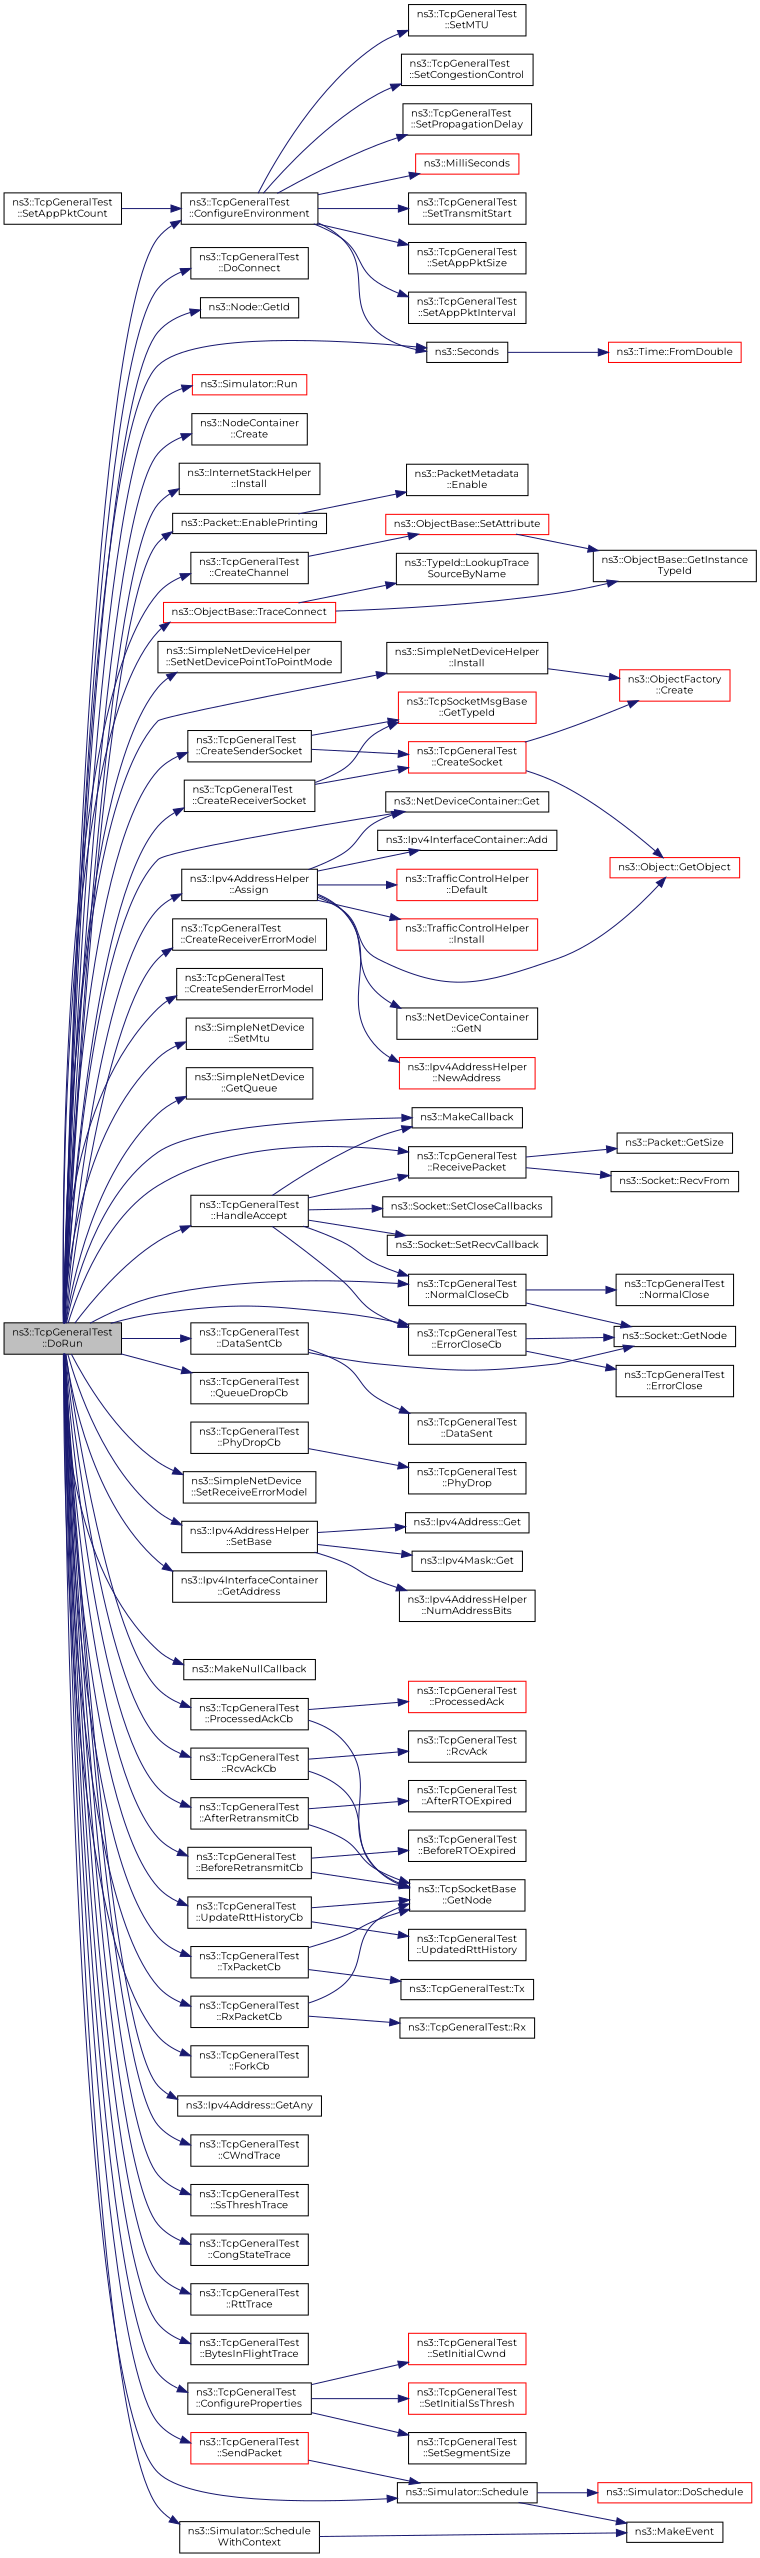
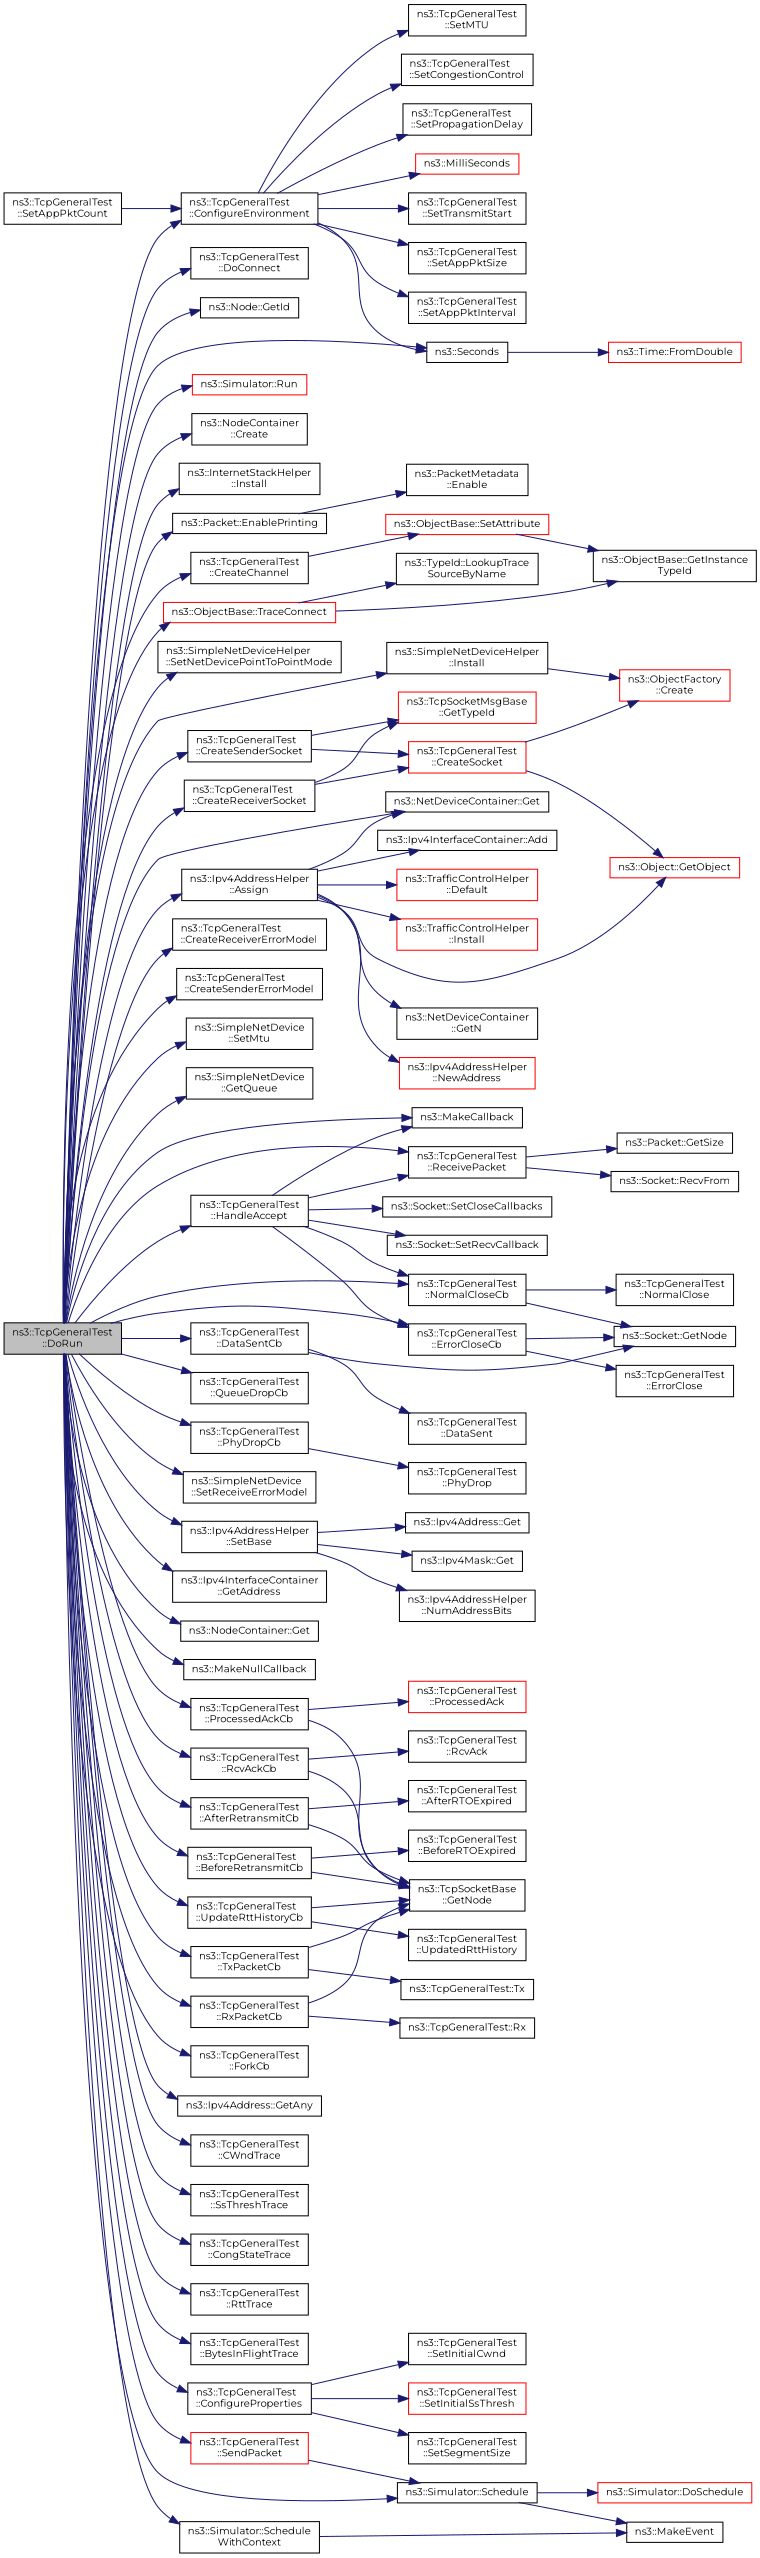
  digraph {
    fontname=Montserrat
    rankdir=LR
    node [color=black fillcolor=white fontname=Montserrat fontsize=10 shape=record style=filled]
    edge [color=midnightblue fontname=Montserrat fontsize=10 labelfontname=Helvetica labelfontsize=10 style=solid]
    n1 [fillcolor=grey75 fontcolor=black height=0.2 label="ns3::TcpGeneralTest\l::DoRun" width=0.4]
    n2 [height=0.2 label="ns3::TcpGeneralTest\l::ConfigureEnvironment" width=0.4]
    n3 [height=0.2 label="ns3::Seconds" width=0.4]
    n4 [height=0.2 label="ns3::NodeContainer\l::Create" width=0.4]
    n5 [height=0.2 label="ns3::InternetStackHelper\l::Install" width=0.4]
    n6 [height=0.2 label="ns3::Packet::EnablePrinting" width=0.4]
    n7 [height=0.2 label="ns3::TcpGeneralTest\l::CreateChannel" width=0.4]
    n8 [height=0.2 label="ns3::SimpleNetDeviceHelper\l::SetNetDevicePointToPointMode" width=0.4]
    n9 [height=0.2 label="ns3::SimpleNetDeviceHelper\l::Install" width=0.4]
    n10 [height=0.2 label="ns3::TcpGeneralTest\l::CreateReceiverErrorModel" width=0.4]
    n11 [height=0.2 label="ns3::TcpGeneralTest\l::CreateSenderErrorModel" width=0.4]
    n12 [height=0.2 label="ns3::NetDeviceContainer::Get" width=0.4]
    n13 [height=0.2 label="ns3::SimpleNetDevice\l::SetMtu" width=0.4]
    n14 [height=0.2 label="ns3::SimpleNetDevice\l::GetQueue" width=0.4]
    n15 [height=0.2 label="ns3::MakeCallback" width=0.4]
    n16 [height=0.2 label="ns3::TcpGeneralTest\l::QueueDropCb" width=0.4]
    n17 [color=red height=0.2 label="ns3::ObjectBase::TraceConnect" width=0.4]
    n18 [height=0.2 label="ns3::TcpGeneralTest\l::PhyDropCb" width=0.4]
    n19 [height=0.2 label="ns3::SimpleNetDevice\l::SetReceiveErrorModel" width=0.4]
    n20 [height=0.2 label="ns3::Ipv4AddressHelper\l::SetBase" width=0.4]
    n21 [height=0.2 label="ns3::Ipv4AddressHelper\l::Assign" width=0.4]
    n22 [height=0.2 label="ns3::Ipv4InterfaceContainer\l::GetAddress" width=0.4]
    n23 [height=0.2 label="ns3::TcpGeneralTest\l::CreateReceiverSocket" width=0.4]
+   n24 [height=0.2 label="ns3::NodeContainer::Get" width=0.4]
    n25 [height=0.2 label="ns3::TcpGeneralTest\l::ReceivePacket" width=0.4]
    n26 [height=0.2 label="ns3::MakeNullCallback" width=0.4]
    n27 [height=0.2 label="ns3::TcpGeneralTest\l::HandleAccept" width=0.4]
    n28 [height=0.2 label="ns3::TcpGeneralTest\l::NormalCloseCb" width=0.4]
    n29 [height=0.2 label="ns3::TcpGeneralTest\l::ErrorCloseCb" width=0.4]
    n30 [height=0.2 label="ns3::TcpGeneralTest\l::RcvAckCb" width=0.4]
    n31 [height=0.2 label="ns3::TcpGeneralTest\l::ProcessedAckCb" width=0.4]
    n32 [height=0.2 label="ns3::TcpGeneralTest\l::AfterRetransmitCb" width=0.4]
    n33 [height=0.2 label="ns3::TcpGeneralTest\l::BeforeRetransmitCb" width=0.4]
    n34 [height=0.2 label="ns3::TcpGeneralTest\l::ForkCb" width=0.4]
    n35 [height=0.2 label="ns3::TcpGeneralTest\l::UpdateRttHistoryCb" width=0.4]
    n36 [height=0.2 label="ns3::TcpGeneralTest\l::TxPacketCb" width=0.4]
    n37 [height=0.2 label="ns3::TcpGeneralTest\l::RxPacketCb" width=0.4]
    n38 [height=0.2 label="ns3::Ipv4Address::GetAny" width=0.4]
    n39 [height=0.2 label="ns3::TcpGeneralTest\l::CreateSenderSocket" width=0.4]
    n40 [height=0.2 label="ns3::TcpGeneralTest\l::DataSentCb" width=0.4]
    n41 [height=0.2 label="ns3::TcpGeneralTest\l::CWndTrace" width=0.4]
    n42 [height=0.2 label="ns3::TcpGeneralTest\l::SsThreshTrace" width=0.4]
    n43 [height=0.2 label="ns3::TcpGeneralTest\l::CongStateTrace" width=0.4]
    n44 [height=0.2 label="ns3::TcpGeneralTest\l::RttTrace" width=0.4]
    n45 [height=0.2 label="ns3::TcpGeneralTest\l::BytesInFlightTrace" width=0.4]
    n46 [height=0.2 label="ns3::TcpGeneralTest\l::ConfigureProperties" width=0.4]
    n47 [height=0.2 label="ns3::Simulator::Schedule" width=0.4]
    n48 [height=0.2 label="ns3::TcpGeneralTest\l::DoConnect" width=0.4]
    n49 [height=0.2 label="ns3::Simulator::Schedule\lWithContext" width=0.4]
    n50 [height=0.2 label="ns3::Node::GetId" width=0.4]
    n51 [color=red height=0.2 label="ns3::TcpGeneralTest\l::SendPacket" width=0.4]
    n52 [color=red height=0.2 label="ns3::Simulator::Run" width=0.4]
    n53 [height=0.2 label="ns3::TcpGeneralTest\l::SetCongestionControl" width=0.4]
    n54 [height=0.2 label="ns3::TcpGeneralTest\l::SetPropagationDelay" width=0.4]
    n55 [color=red height=0.2 label="ns3::MilliSeconds" width=0.4]
    n56 [height=0.2 label="ns3::TcpGeneralTest\l::SetTransmitStart" width=0.4]
    n57 [height=0.2 label="ns3::TcpGeneralTest\l::SetAppPktSize" width=0.4]
    n58 [height=0.2 label="ns3::TcpGeneralTest\l::SetAppPktInterval" width=0.4]
    n59 [height=0.2 label="ns3::TcpGeneralTest\l::SetMTU" width=0.4]
    n60 [color=red height=0.2 label="ns3::Time::FromDouble" width=0.4]
    n61 [height=0.2 label="ns3::PacketMetadata\l::Enable" width=0.4]
    n62 [color=red height=0.2 label="ns3::ObjectBase::SetAttribute" width=0.4]
    n63 [color=red height=0.2 label="ns3::ObjectFactory\l::Create" width=0.4]
    n64 [height=0.2 label="ns3::ObjectBase::GetInstance\lTypeId" width=0.4]
    n65 [height=0.2 label="ns3::TypeId::LookupTrace\lSourceByName" width=0.4]
    n66 [height=0.2 label="ns3::TcpGeneralTest\l::PhyDrop" width=0.4]
    n67 [height=0.2 label="ns3::Ipv4Address::Get" width=0.4]
    n68 [height=0.2 label="ns3::Ipv4Mask::Get" width=0.4]
    n69 [height=0.2 label="ns3::Ipv4AddressHelper\l::NumAddressBits" width=0.4]
    n70 [height=0.2 label="ns3::NetDeviceContainer\l::GetN" width=0.4]
    n71 [color=red height=0.2 label="ns3::Object::GetObject" width=0.4]
    n72 [color=red height=0.2 label="ns3::Ipv4AddressHelper\l::NewAddress" width=0.4]
    n73 [height=0.2 label="ns3::Ipv4InterfaceContainer::Add" width=0.4]
    n74 [color=red height=0.2 label="ns3::TrafficControlHelper\l::Default" width=0.4]
    n75 [color=red height=0.2 label="ns3::TrafficControlHelper\l::Install" width=0.4]
    n76 [color=red height=0.2 label="ns3::TcpGeneralTest\l::CreateSocket" width=0.4]
    n77 [color=red height=0.2 label="ns3::TcpSocketMsgBase\l::GetTypeId" width=0.4]
    n78 [height=0.2 label="ns3::Socket::RecvFrom" width=0.4]
    n79 [height=0.2 label="ns3::Packet::GetSize" width=0.4]
    n80 [height=0.2 label="ns3::Socket::SetRecvCallback" width=0.4]
    n81 [height=0.2 label="ns3::Socket::SetCloseCallbacks" width=0.4]
    n82 [height=0.2 label="ns3::Socket::GetNode" width=0.4]
    n83 [height=0.2 label="ns3::TcpGeneralTest\l::NormalClose" width=0.4]
    n84 [height=0.2 label="ns3::TcpGeneralTest\l::ErrorClose" width=0.4]
    n85 [height=0.2 label="ns3::TcpSocketBase\l::GetNode" width=0.4]
    n86 [height=0.2 label="ns3::TcpGeneralTest\l::RcvAck" width=0.4]
    n87 [color=red height=0.2 label="ns3::TcpGeneralTest\l::ProcessedAck" width=0.4]
    n88 [height=0.2 label="ns3::TcpGeneralTest\l::AfterRTOExpired" width=0.4]
    n89 [height=0.2 label="ns3::TcpGeneralTest\l::BeforeRTOExpired" width=0.4]
    n90 [height=0.2 label="ns3::TcpGeneralTest\l::UpdatedRttHistory" width=0.4]
    n91 [height=0.2 label="ns3::TcpGeneralTest::Tx" width=0.4]
    n92 [height=0.2 label="ns3::TcpGeneralTest::Rx" width=0.4]
    n93 [height=0.2 label="ns3::TcpGeneralTest\l::DataSent" width=0.4]
-   n94 [color=red height=0.2 label="ns3::TcpGeneralTest\l::SetInitialCwnd" width=0.4]
+   n94 [height=0.2 label="ns3::TcpGeneralTest\l::SetInitialCwnd" width=0.4]
    n95 [color=red height=0.2 label="ns3::TcpGeneralTest\l::SetInitialSsThresh" width=0.4]
    n96 [height=0.2 label="ns3::TcpGeneralTest\l::SetSegmentSize" width=0.4]
    n97 [color=red height=0.2 label="ns3::Simulator::DoSchedule" width=0.4]
    n98 [height=0.2 label="ns3::MakeEvent" width=0.4]
    n99 [height=0.2 label="ns3::TcpGeneralTest\l::SetAppPktCount" width=0.4]
    n1 -> n2
    n1 -> n3
    n1 -> n4
    n1 -> n5
    n1 -> n6
    n1 -> n7
    n1 -> n8
    n1 -> n9
    n1 -> n10
    n1 -> n11
    n1 -> n12
    n1 -> n13
    n1 -> n14
    n1 -> n15
    n1 -> n16
    n1 -> n17
+   n1 -> n18
    n1 -> n19
    n1 -> n20
    n1 -> n21
    n1 -> n22
    n1 -> n23
+   n1 -> n24
    n1 -> n25
    n1 -> n26
    n1 -> n27
    n1 -> n28
    n1 -> n29
    n1 -> n30
    n1 -> n31
    n1 -> n32
    n1 -> n33
    n1 -> n34
    n1 -> n35
    n1 -> n36
    n1 -> n37
    n1 -> n38
    n1 -> n39
    n1 -> n40
    n1 -> n41
    n1 -> n42
    n1 -> n43
    n1 -> n44
    n1 -> n45
    n1 -> n46
    n1 -> n47
    n1 -> n48
    n1 -> n49
    n1 -> n50
    n1 -> n51
    n1 -> n52
    n2 -> n3
    n2 -> n53
    n2 -> n54
    n2 -> n55
    n2 -> n56
    n2 -> n57
    n2 -> n58
    n2 -> n59
    n3 -> n60
    n6 -> n61
    n7 -> n62
    n9 -> n63
    n17 -> n64
    n17 -> n65
    n18 -> n66
    n20 -> n67
    n20 -> n68
    n20 -> n69
    n21 -> n12
    n21 -> n70
    n21 -> n71
    n21 -> n72
    n21 -> n73
    n21 -> n74
    n21 -> n75
    n23 -> n76
    n23 -> n77
    n25 -> n78
    n25 -> n79
    n27 -> n15
    n27 -> n25
    n27 -> n28
    n27 -> n29
    n27 -> n80
    n27 -> n81
    n28 -> n82
    n28 -> n83
    n29 -> n82
    n29 -> n84
    n30 -> n85
    n30 -> n86
    n31 -> n85
    n31 -> n87
    n32 -> n85
    n32 -> n88
    n33 -> n85
    n33 -> n89
    n35 -> n85
    n35 -> n90
    n36 -> n85
    n36 -> n91
    n37 -> n85
    n37 -> n92
    n39 -> n76
    n39 -> n77
    n40 -> n82
    n40 -> n93
    n46 -> n94
    n46 -> n95
    n46 -> n96
    n47 -> n97
    n47 -> n98
    n49 -> n98
    n51 -> n47
    n62 -> n64
    n76 -> n63
    n76 -> n71
    n99 -> n2
  }
